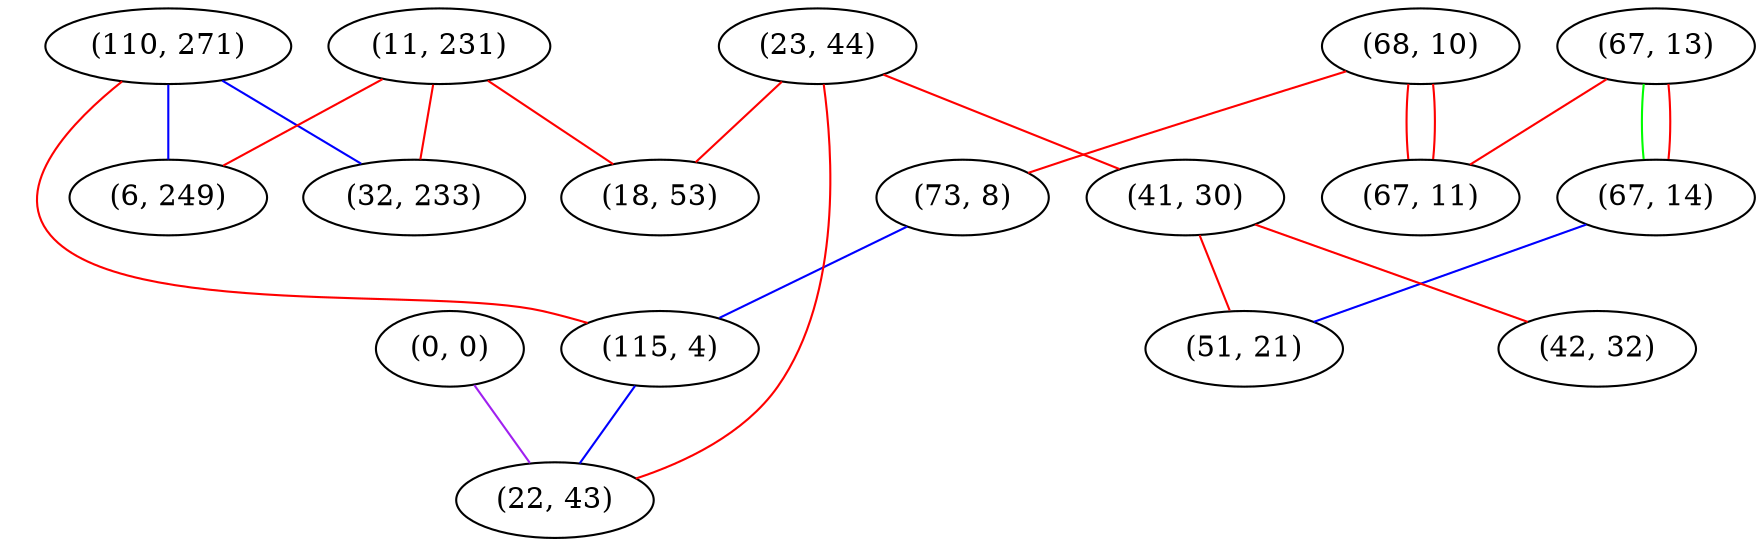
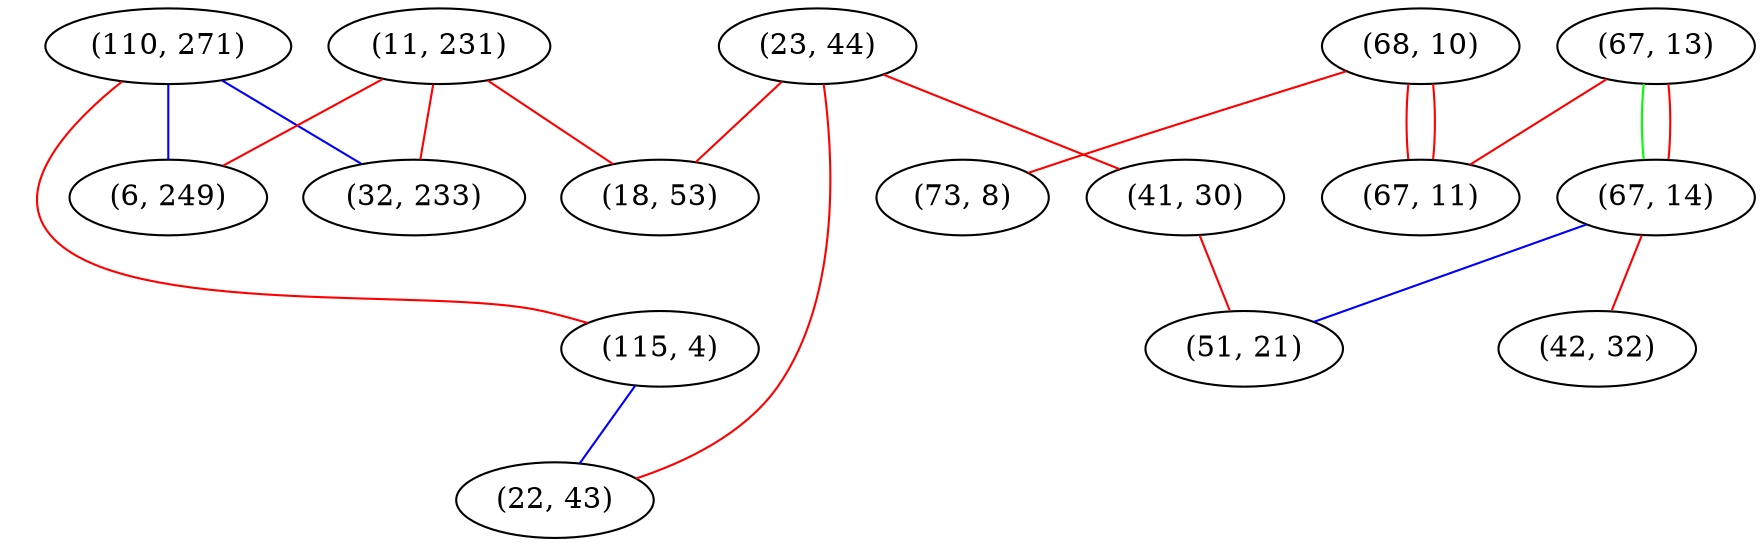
  graph {
    edge [color=red weight=1]
    "(68, 10)"
    "(73, 8)"
    "(67, 11)"
    "(115, 4)"
    "(110, 271)"
    "(6, 249)"
    "(32, 233)"
    "(22, 43)"
    n9 [label="(11, 231)"]
    "(18, 53)"
    "(67, 13)"
    "(67, 14)"
    "(51, 21)"
    "(23, 44)"
    "(41, 30)"
    "(42, 32)"
-   "(0, 0)"
    "(68, 10)" -- "(73, 8)"
    "(68, 10)" -- "(67, 11)"
    "(68, 10)" -- "(67, 11)"
-   "(73, 8)" -- "(115, 4)" [color=blue weight=3]
    "(115, 4)" -- "(22, 43)" [color=blue weight=3]
    "(110, 271)" -- "(115, 4)"
    "(110, 271)" -- "(6, 249)" [color=blue weight=3]
    "(110, 271)" -- "(32, 233)" [color=blue weight=3]
    n9 -- "(6, 249)"
    n9 -- "(32, 233)"
    n9 -- "(18, 53)"
    "(67, 13)" -- "(67, 11)"
    "(67, 13)" -- "(67, 14)" [color=green weight=2]
    "(67, 13)" -- "(67, 14)"
    "(67, 14)" -- "(51, 21)" [color=blue]
    "(23, 44)" -- "(22, 43)"
    "(23, 44)" -- "(18, 53)"
    "(23, 44)" -- "(41, 30)"
    "(41, 30)" -- "(51, 21)"
-   "(41, 30)" -- "(42, 32)"
-   "(0, 0)" -- "(22, 43)" [color=purple weight=4]
+   "(67, 14)" -- "(42, 32)"
  }
